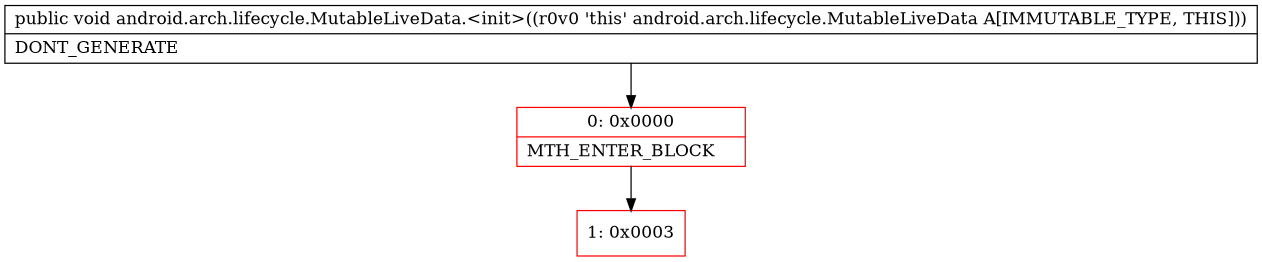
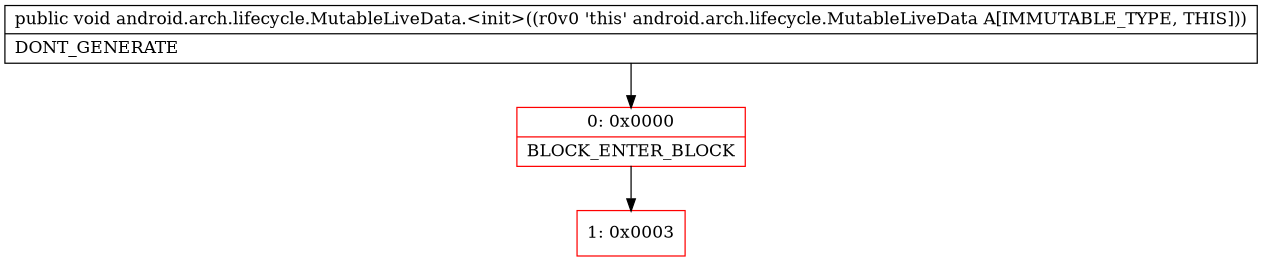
  digraph {
    node [color=red shape=record]
-   n1 [label="{0\:\ 0x0000|MTH_ENTER_BLOCK\l}"]
+   n1 [label="{0\:\ 0x0000|BLOCK_ENTER_BLOCK\l}"]
    n2 [label="{1\:\ 0x0003}"]
    n3 [label="{public void android.arch.lifecycle.MutableLiveData.\<init\>((r0v0 'this' android.arch.lifecycle.MutableLiveData A[IMMUTABLE_TYPE, THIS]))  | DONT_GENERATE\l}" color=""]
    subgraph cluster_1 {
      label="R(0)"
    }
    n1 -> n2
    n3 -> n1
  }
